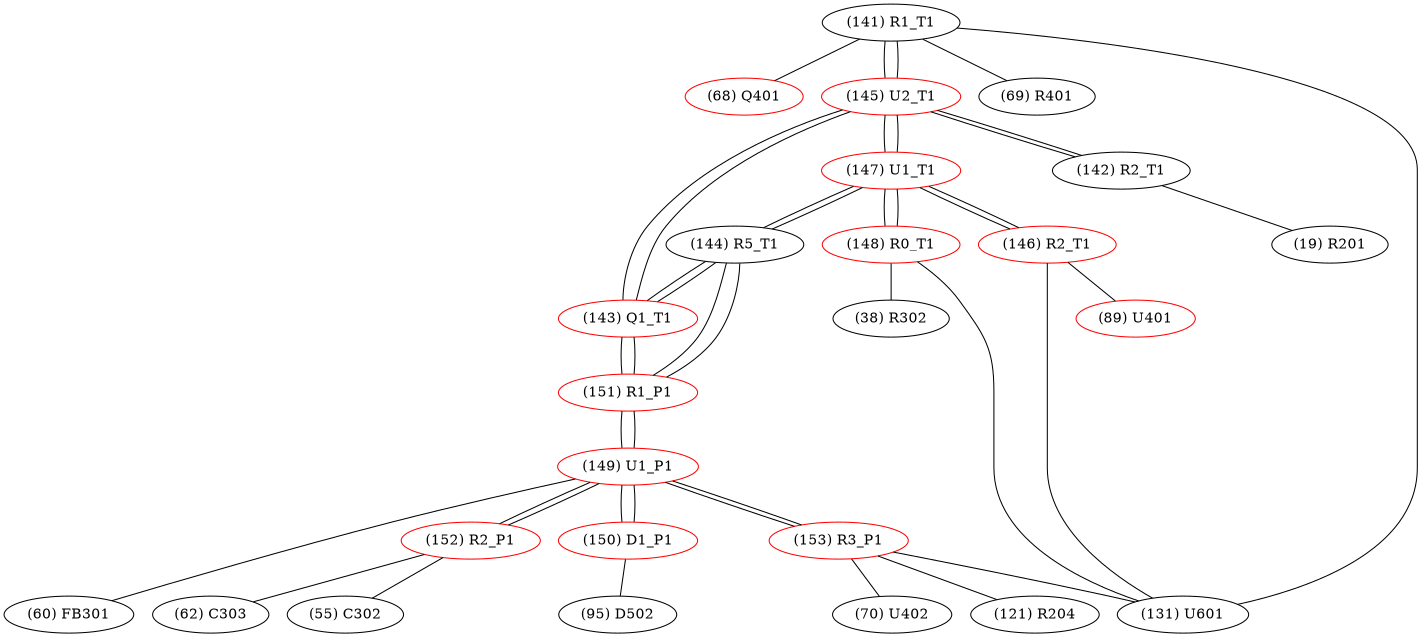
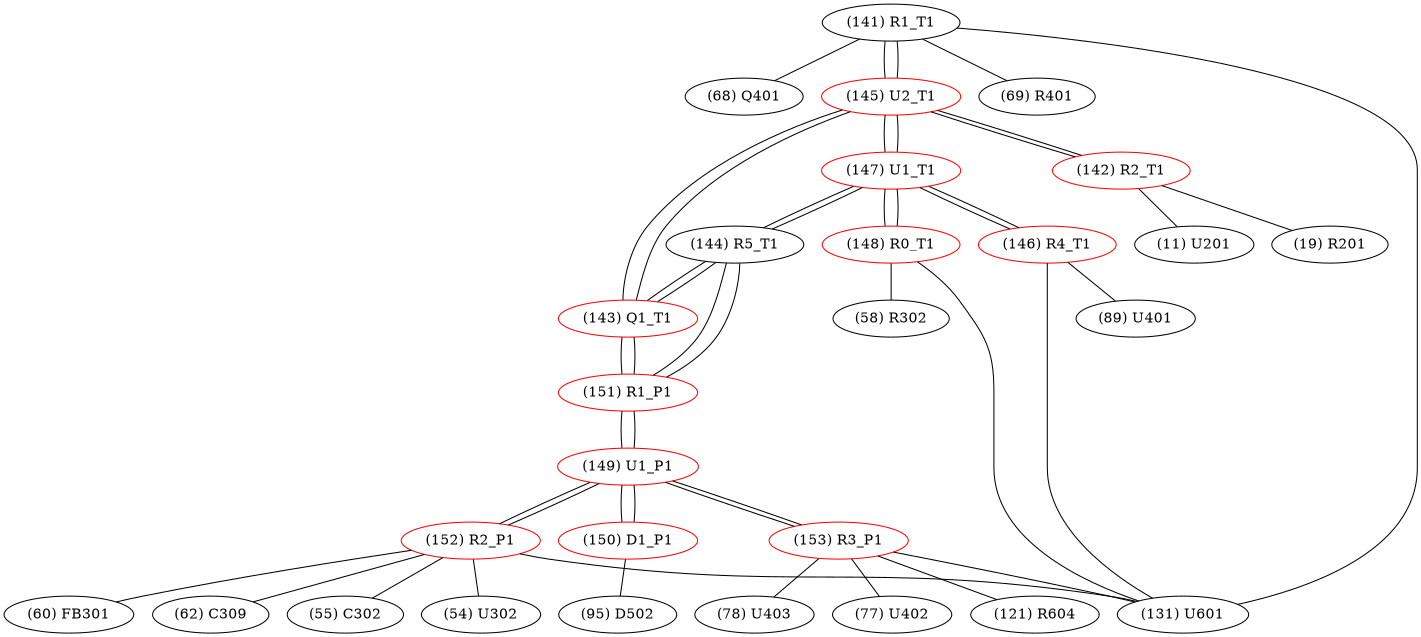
  graph {
    n1 [color=black label="(141) R1_T1"]
-   n2 [label="(68) Q401" color=red]
+   n2 [label="(68) Q401"]
    n3 [label="(131) U601"]
    n4 [label="(69) R401"]
    n5 [color=red label="(145) U2_T1"]
-   n6 [color=black label="(142) R2_T1"]
+   n6 [color=red label="(142) R2_T1"]
    n7 [color=red label="(143) Q1_T1"]
    n8 [color=red label="(147) U1_T1"]
+   n9 [label="(11) U201"]
    n10 [label="(19) R201"]
    n11 [color=red label="(151) R1_P1"]
    n12 [color=black label="(144) R5_T1"]
-   n13 [color=red label="(146) R2_T1"]
+   n13 [color=red label="(146) R4_T1"]
    n14 [color=red label="(148) R0_T1"]
    n15 [color=red label="(149) U1_P1"]
    n16 [color=red label="(150) D1_P1"]
    n17 [color=red label="(152) R2_P1"]
    n18 [color=red label="(153) R3_P1"]
-   n19 [label="(89) U401" color=red]
-   n20 [label="(38) R302"]
+   n19 [label="(89) U401"]
+   n20 [label="(58) R302"]
    n21 [label="(95) D502"]
    n22 [label="(60) FB301"]
    n23 [label="(55) C302"]
-   n25 [label="(62) C303"]
-   n26 [label="(70) U402"]
-   n27 [label="(121) R204"]
+   n24 [label="(54) U302"]
+   n25 [label="(62) C309"]
+   n26 [label="(77) U402"]
+   n27 [label="(121) R604"]
+   n28 [label="(78) U403"]
    n1 -- n2
    n1 -- n3
    n1 -- n4
    n1 -- n5
    n5 -- n1
    n5 -- n6
    n5 -- n7
    n5 -- n8
    n6 -- n5
+   n6 -- n9
    n6 -- n10
    n7 -- n5
    n7 -- n11
    n7 -- n12
    n8 -- n5
    n8 -- n12
    n8 -- n13
    n8 -- n14
    n11 -- n7
    n11 -- n12
    n11 -- n15
    n12 -- n7
    n12 -- n8
    n12 -- n11
    n13 -- n3
    n13 -- n8
    n13 -- n19
    n14 -- n3
    n14 -- n8
    n14 -- n20
    n15 -- n11
    n15 -- n16
    n15 -- n17
    n15 -- n18
    n16 -- n15
    n16 -- n21
+   n17 -- n3
    n17 -- n15
-   n15 -- n22
+   n17 -- n22
    n17 -- n23
+   n17 -- n24
    n17 -- n25
    n18 -- n3
    n18 -- n15
    n18 -- n26
    n18 -- n27
+   n18 -- n28
  }
